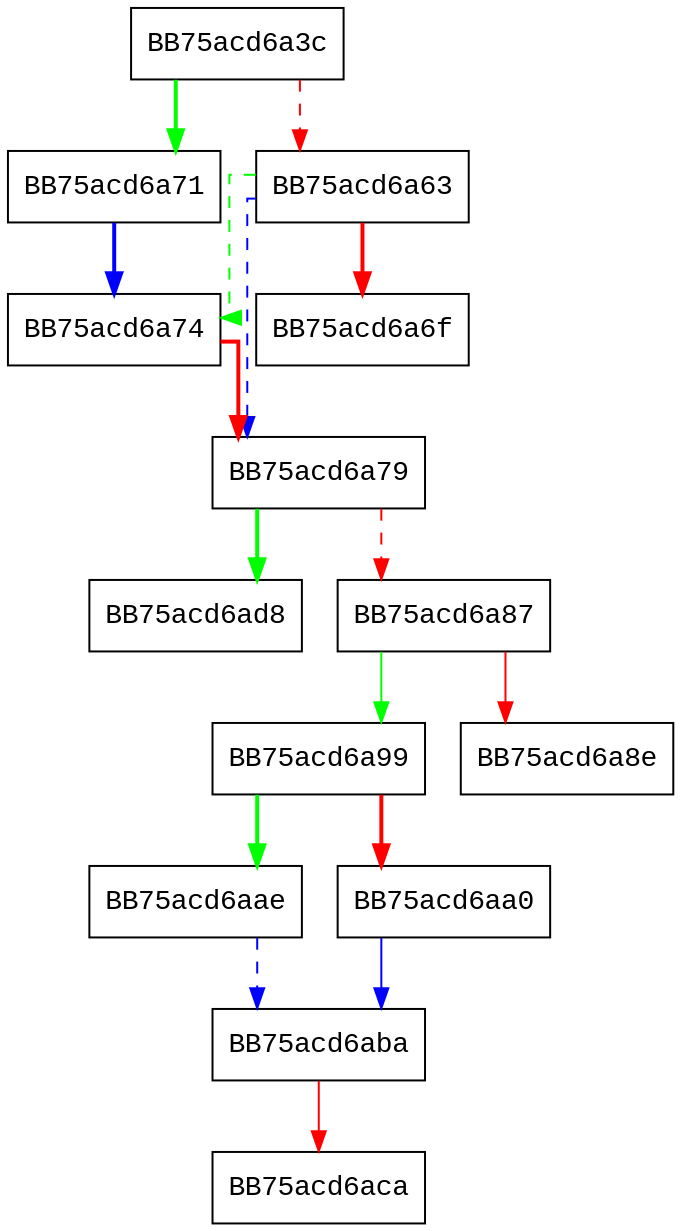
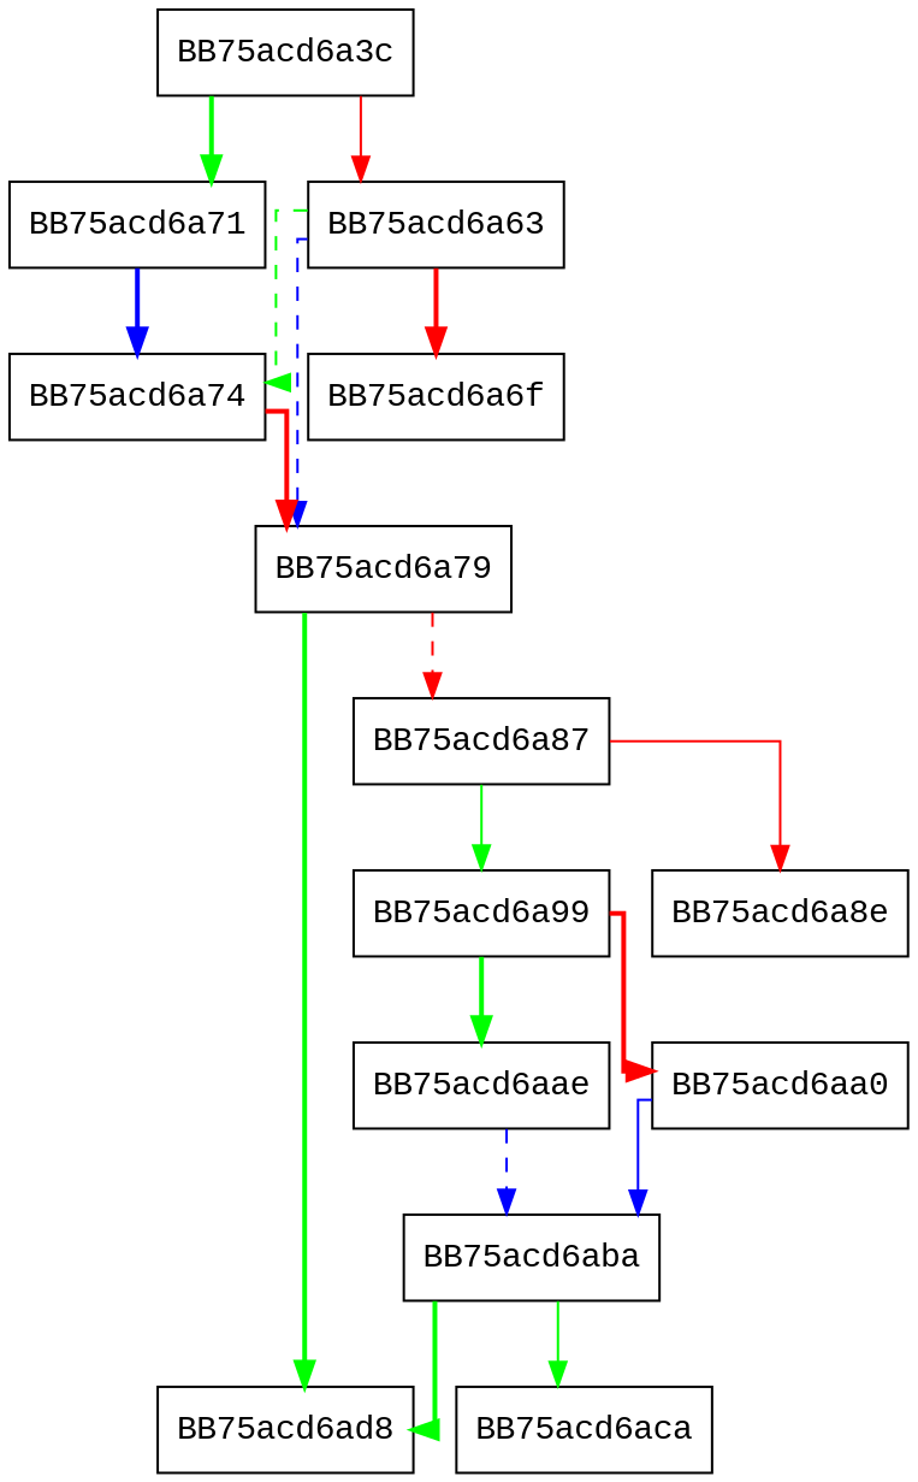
  digraph {
    fontname="Liberation Mono"
    splines=ortho
    node [fontname="Liberation Mono" shape=box]
    edge [color=red fontname="Liberation Mono" style=bold]
    BB75acd6a3c
    BB75acd6a71
    BB75acd6a63
    BB75acd6a74
    BB75acd6a6f
    BB75acd6a79
    BB75acd6ad8
    BB75acd6a87
    BB75acd6a99
    BB75acd6a8e
    BB75acd6aae
    BB75acd6aa0
    BB75acd6aba
    BB75acd6aca
    BB75acd6a3c -> BB75acd6a71 [color=green]
-   BB75acd6a3c -> BB75acd6a63 [style=dashed]
+   BB75acd6a3c -> BB75acd6a63 [style=solid]
    BB75acd6a71 -> BB75acd6a74 [color=blue]
    BB75acd6a63 -> BB75acd6a74 [color=green style=dashed]
    BB75acd6a63 -> BB75acd6a6f
    BB75acd6a63 -> BB75acd6a79 [color=blue style=dashed]
    BB75acd6a74 -> BB75acd6a79
    BB75acd6a79 -> BB75acd6ad8 [color=green]
    BB75acd6a79 -> BB75acd6a87 [style=dashed]
    BB75acd6a87 -> BB75acd6a99 [color=green style=solid]
    BB75acd6a87 -> BB75acd6a8e [style=solid]
    BB75acd6a99 -> BB75acd6aae [color=green]
    BB75acd6a99 -> BB75acd6aa0
    BB75acd6aae -> BB75acd6aba [color=blue style=dashed]
    BB75acd6aa0 -> BB75acd6aba [color=blue style=solid]
-   BB75acd6aba -> BB75acd6aca [style=solid]
+   BB75acd6aba -> BB75acd6ad8 [color=green]
+   BB75acd6aba -> BB75acd6aca [color=green style=solid]
  }
